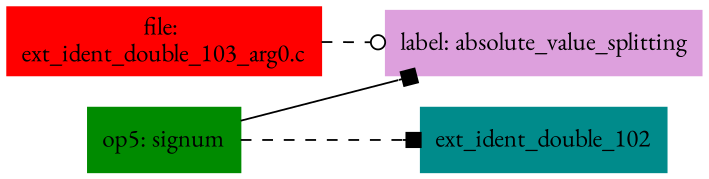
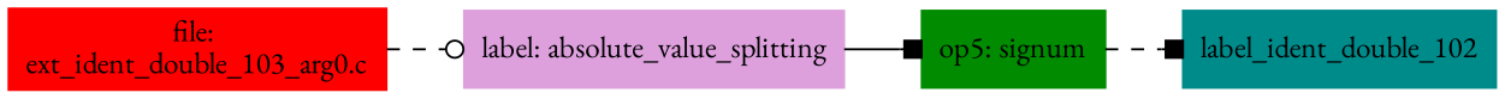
  digraph {
    fontname="EB Garamond"
    rankdir=LR
    node [fontname="EB Garamond" shape=box style=filled]
    edge [arrowhead=box fontname="EB Garamond" style=dashed]
    n1 [color=red label="file: \next_ident_double_103_arg0.c"]
    n2 [color=plum label="label: absolute_value_splitting"]
    n3 [color=green4 label="op5: signum"]
-   n4 [color=cyan4 label=ext_ident_double_102]
+   n4 [color=cyan4 label=label_ident_double_102]
    n1 -> n2 [arrowhead=odot]
-   n3 -> n2 [style=solid]
+   n2 -> n3 [style=solid]
    n3 -> n4
  }
